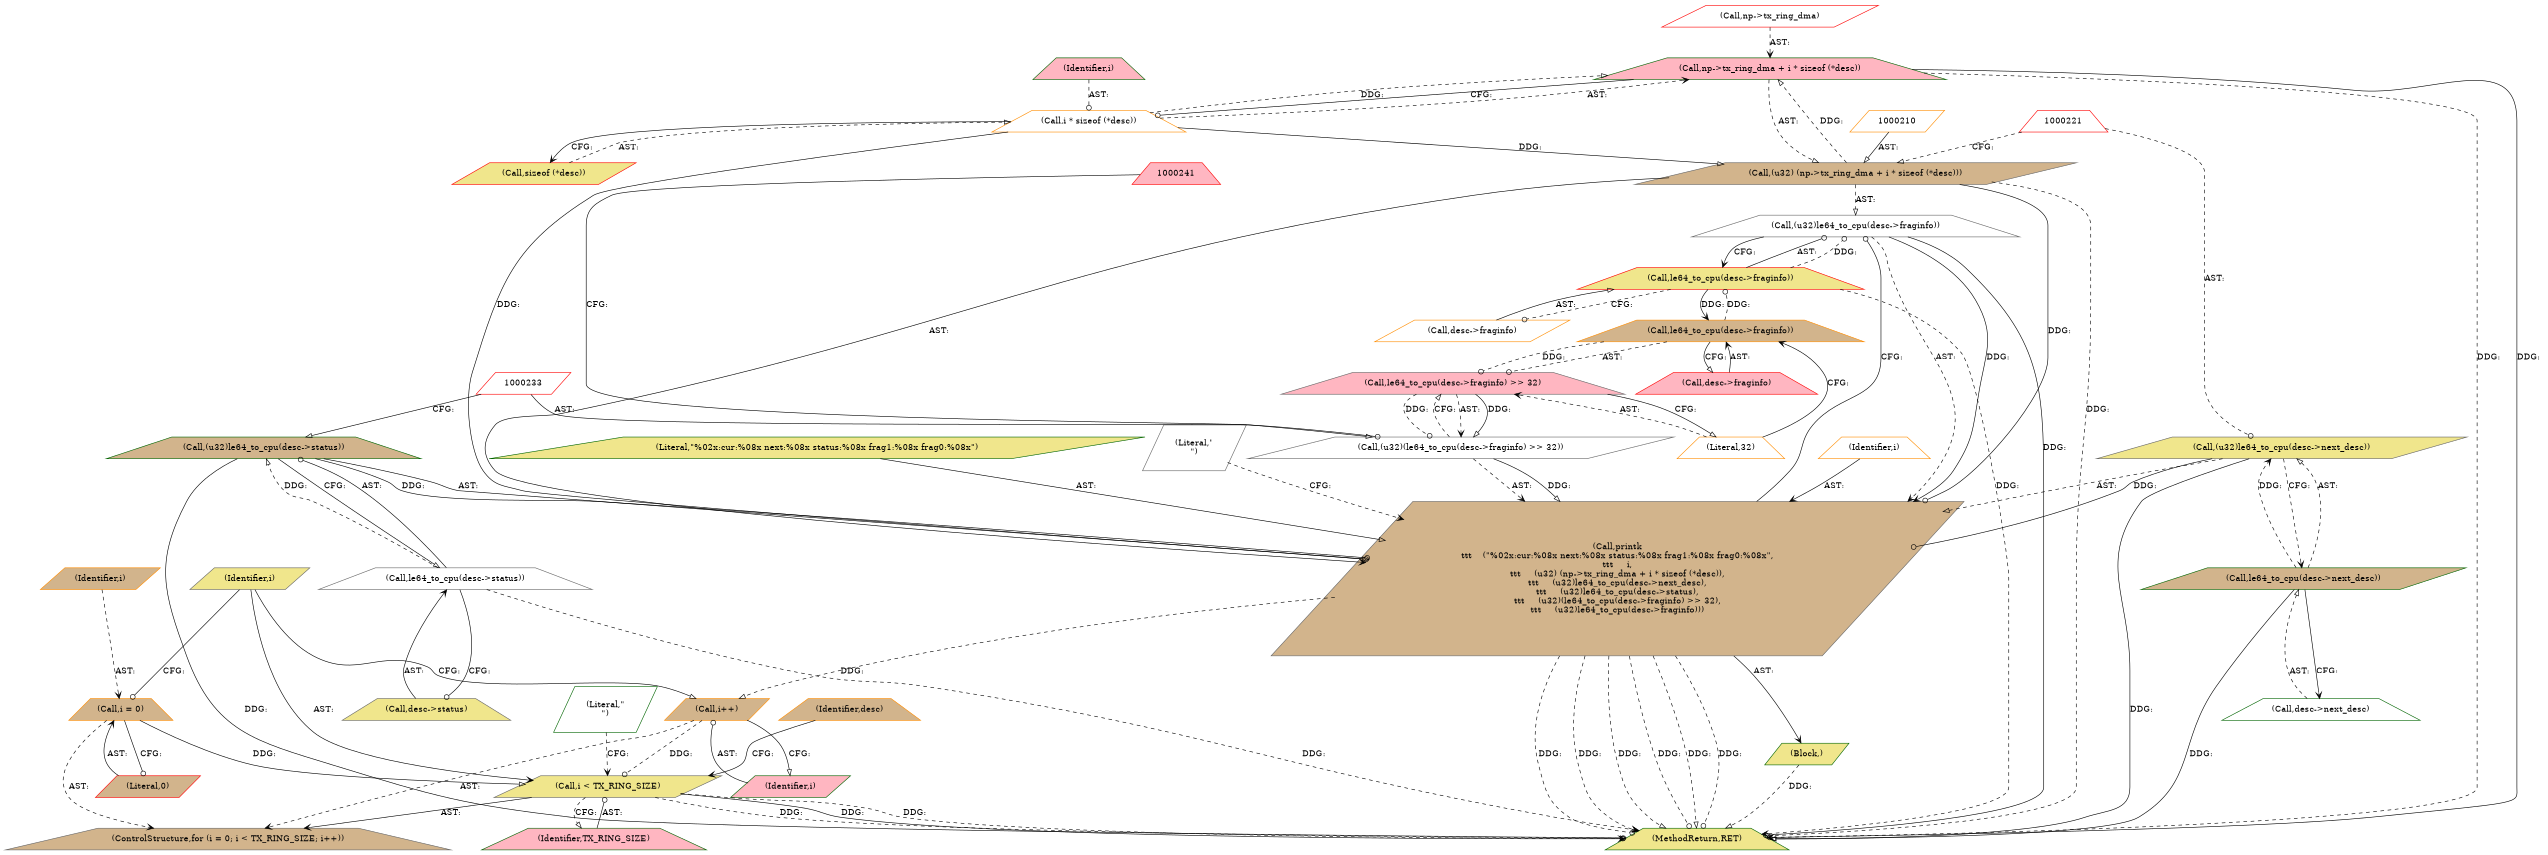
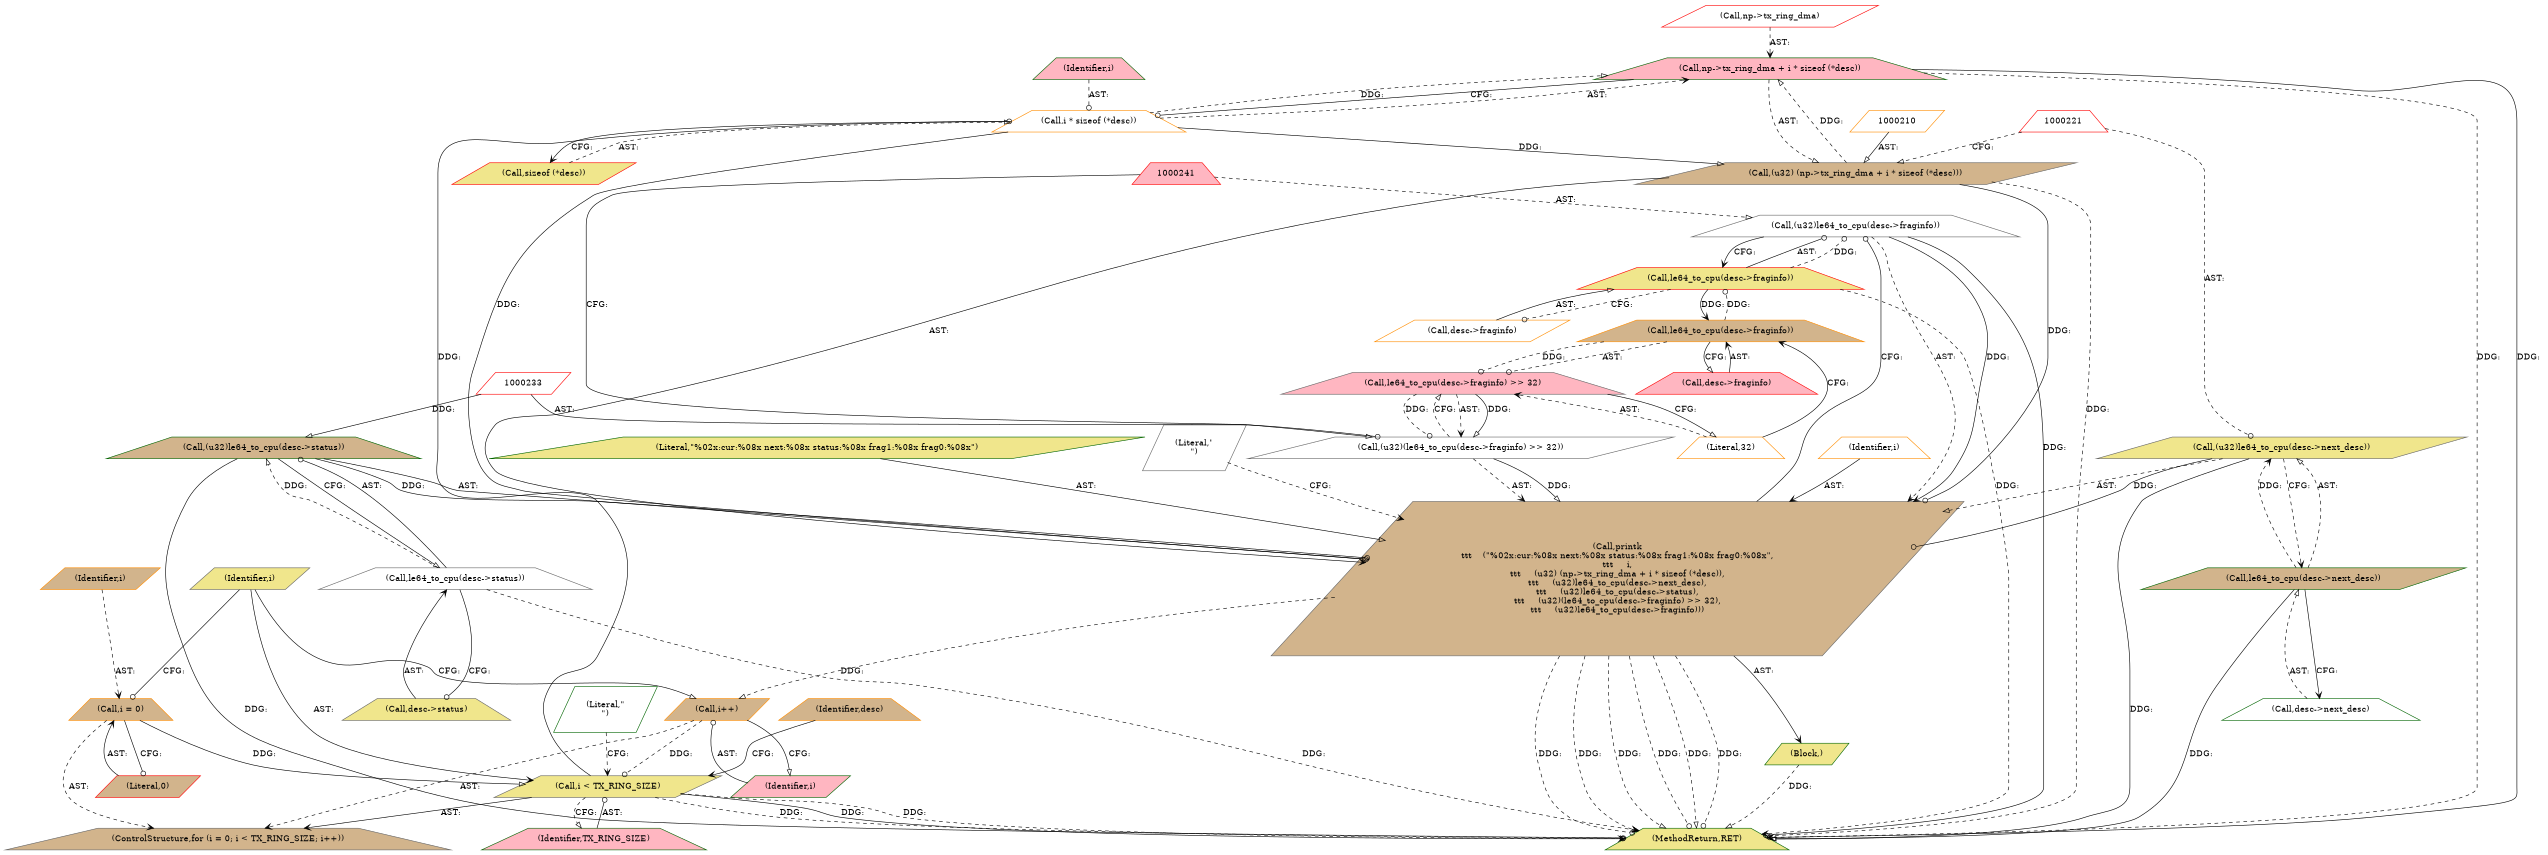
  digraph {
    node [color=gray40 fillcolor=white shape=trapezium style=filled]
    edge [arrowhead=onormal style=solid]
    n1 [color=darkgreen fillcolor=lightpink label="(Call,np->tx_ring_dma + i * sizeof (*desc))"]
    n2 [color=darkorange label="(Call,i * sizeof (*desc))"]
    n3 [fillcolor=tan label="(Call,(u32) (np->tx_ring_dma + i * sizeof (*desc)))" shape=parallelogram]
    n4 [color=darkgreen fillcolor=khaki label="(MethodReturn,RET)"]
    n5 [fillcolor=tan label="(Call,printk\n\t\t\t    (\"%02x:cur:%08x next:%08x status:%08x frag1:%08x frag0:%08x\",\n\t\t\t     i,\n\t\t\t     (u32) (np->tx_ring_dma + i * sizeof (*desc)),\n\t\t\t     (u32)le64_to_cpu(desc->next_desc),\n\t\t\t     (u32)le64_to_cpu(desc->status),\n\t\t\t     (u32)(le64_to_cpu(desc->fraginfo) >> 32),\n\t\t\t     (u32)le64_to_cpu(desc->fraginfo)))" shape=parallelogram]
    n6 [color=red fillcolor=khaki label="(Call,sizeof (*desc))" shape=parallelogram]
    n7 [color=darkorange fillcolor=tan label="(Call,i++)" shape=parallelogram]
    n8 [label="(Call,(u32)le64_to_cpu(desc->fraginfo))"]
    n9 [color=darkgreen fillcolor=khaki label="(Block,)" shape=parallelogram]
    n10 [fillcolor=khaki label="(Call,i < TX_RING_SIZE)" shape=parallelogram]
    n11 [color=darkgreen fillcolor=lightpink label="(Identifier,TX_RING_SIZE)"]
    n12 [fillcolor=tan label="(ControlStructure,for (i = 0; i < TX_RING_SIZE; i++))"]
    n13 [color=darkorange fillcolor=tan label="(Call,i = 0)"]
    n14 [color=red fillcolor=tan label="(Literal,0)" shape=parallelogram]
    n15 [color=darkgreen fillcolor=lightpink label="(Identifier,i)" shape=parallelogram]
    n16 [color=red fillcolor=khaki label="(Call,le64_to_cpu(desc->fraginfo))"]
    n17 [fillcolor=khaki label="(Call,(u32)le64_to_cpu(desc->next_desc))" shape=parallelogram]
    n18 [color=darkgreen fillcolor=tan label="(Call,le64_to_cpu(desc->next_desc))" shape=parallelogram]
    n19 [color=darkgreen label="(Call,desc->next_desc)"]
    n20 [color=darkgreen fillcolor=tan label="(Call,(u32)le64_to_cpu(desc->status))"]
    n21 [label="(Call,le64_to_cpu(desc->status))"]
    n22 [fillcolor=khaki label="(Call,desc->status)"]
    n23 [label="(Call,(u32)(le64_to_cpu(desc->fraginfo) >> 32))" shape=parallelogram]
    n24 [fillcolor=lightpink label="(Call,le64_to_cpu(desc->fraginfo) >> 32)"]
    n25 [color=darkorange label="(Literal,32)"]
    n26 [color=darkorange fillcolor=tan label="(Call,le64_to_cpu(desc->fraginfo))"]
    n27 [color=red fillcolor=lightpink label="(Call,desc->fraginfo)"]
    n28 [color=darkorange label="(Call,desc->fraginfo)" shape=parallelogram]
    n29 [fillcolor=khaki label="(Identifier,i)" shape=parallelogram]
    n30 [color=red label="(Call,np->tx_ring_dma)" shape=parallelogram]
    n31 [color=darkgreen label="(Literal,\"\n\")" shape=parallelogram]
    n32 [color=darkorange label="(Identifier,i)"]
    n33 [color=darkorange fillcolor=tan label="(Identifier,desc)"]
    n34 [color=darkgreen fillcolor=lightpink label="(Identifier,i)"]
    n35 [color=darkgreen fillcolor=khaki label="(Literal,\"%02x:cur:%08x next:%08x status:%08x frag1:%08x frag0:%08x\")" shape=parallelogram]
    n36 [color=darkorange fillcolor=tan label="(Identifier,i)" shape=parallelogram]
    n37 [label="(Literal,\"\n\")" shape=parallelogram]
    1000210 [color=darkorange shape=parallelogram]
    1000221 [color=red]
    1000233 [color=red shape=parallelogram]
    1000241 [color=red fillcolor=lightpink]
    n1 -> n2 [arrowhead=odot label="CFG: "]
    n1 -> n3 [label="AST: " style=dashed]
    n1 -> n4 [arrowhead=odot label="DDG: " style=dashed]
    n1 -> n4 [arrowhead=vee label="DDG: "]
    n2 -> n1 [arrowhead=vee label="AST: " style=dashed]
    n2 -> n1 [label="DDG: " style=dashed]
    n2 -> n3 [label="DDG: "]
    n2 -> n5 [arrowhead=odot label="DDG: "]
    n2 -> n6 [arrowhead=vee label="CFG: "]
    n3 -> n1 [label="DDG: " style=dashed]
    n3 -> n4 [arrowhead=odot label="DDG: " style=dashed]
    n3 -> n5 [arrowhead=vee label="AST: "]
    n3 -> n5 [arrowhead=odot label="DDG: "]
    n5 -> n4 [arrowhead=odot label="DDG: " style=dashed]
    n5 -> n4 [arrowhead=vee label="DDG: " style=dashed]
    n5 -> n4 [label="DDG: " style=dashed]
    n5 -> n4 [arrowhead=odot label="DDG: " style=dashed]
    n5 -> n4 [label="DDG: " style=dashed]
    n5 -> n4 [arrowhead=odot label="DDG: " style=dashed]
    n5 -> n7 [label="DDG: " style=dashed]
    n5 -> n8 [arrowhead=odot label="CFG: "]
    n5 -> n9 [arrowhead=vee label="AST: "]
    n6 -> n2 [label="AST: " style=dashed]
    n7 -> n10 [arrowhead=odot label="DDG: " style=dashed]
    n7 -> n12 [arrowhead=vee label="AST: " style=dashed]
    n7 -> n15 [label="CFG: "]
    n8 -> n4 [arrowhead=odot label="DDG: "]
    n8 -> n5 [arrowhead=vee label="AST: " style=dashed]
    n8 -> n5 [arrowhead=vee label="DDG: "]
    n8 -> n16 [arrowhead=vee label="CFG: "]
    n9 -> n4 [label="DDG: " style=dashed]
+   n10 -> n2 [arrowhead=odot label="DDG: "]
    n10 -> n4 [arrowhead=odot label="DDG: " style=dashed]
    n10 -> n4 [arrowhead=vee label="DDG: "]
    n10 -> n4 [arrowhead=odot label="DDG: " style=dashed]
    n10 -> n11 [label="CFG: " style=dashed]
    n10 -> n12 [arrowhead=vee label="AST: "]
    n11 -> n10 [arrowhead=odot label="AST: "]
    n13 -> n10 [label="DDG: "]
    n13 -> n12 [arrowhead=vee label="AST: " style=dashed]
    n13 -> n14 [arrowhead=odot label="CFG: "]
    n14 -> n13 [arrowhead=vee label="AST: "]
    n15 -> n7 [arrowhead=odot label="AST: "]
    n16 -> n4 [arrowhead=vee label="DDG: " style=dashed]
    n16 -> n8 [arrowhead=odot label="AST: "]
    n16 -> n8 [arrowhead=odot label="DDG: " style=dashed]
    n16 -> n26 [arrowhead=vee label="DDG: "]
    n16 -> n28 [arrowhead=odot label="CFG: " style=dashed]
    n17 -> n4 [label="DDG: "]
    n17 -> n5 [label="AST: " style=dashed]
    n17 -> n5 [arrowhead=odot label="DDG: "]
    n17 -> n18 [arrowhead=vee label="CFG: " style=dashed]
    n18 -> n4 [label="DDG: "]
    n18 -> n17 [label="AST: " style=dashed]
    n18 -> n17 [arrowhead=vee label="DDG: " style=dashed]
    n18 -> n19 [arrowhead=vee label="CFG: "]
    n19 -> n18 [label="AST: " style=dashed]
    n20 -> n4 [label="DDG: "]
    n20 -> n5 [label="AST: "]
    n20 -> n5 [arrowhead=odot label="DDG: "]
    n20 -> n21 [label="CFG: "]
    n21 -> n4 [arrowhead=vee label="DDG: " style=dashed]
    n21 -> n20 [arrowhead=odot label="AST: "]
    n21 -> n20 [label="DDG: " style=dashed]
    n21 -> n22 [arrowhead=odot label="CFG: "]
    n22 -> n21 [arrowhead=vee label="AST: "]
    n23 -> n5 [arrowhead=vee label="AST: " style=dashed]
    n23 -> n5 [label="DDG: "]
    n23 -> n24 [label="CFG: " style=dashed]
    n24 -> n23 [arrowhead=vee label="AST: " style=dashed]
    n24 -> n23 [label="DDG: "]
    n24 -> n23 [arrowhead=odot label="DDG: " style=dashed]
    n24 -> n25 [label="CFG: "]
    n25 -> n24 [arrowhead=vee label="AST: " style=dashed]
    n25 -> n26 [arrowhead=vee label="CFG: "]
    n26 -> n16 [arrowhead=odot label="DDG: " style=dashed]
    n26 -> n24 [arrowhead=odot label="AST: " style=dashed]
    n26 -> n24 [arrowhead=odot label="DDG: " style=dashed]
    n26 -> n27 [label="CFG: "]
    n27 -> n26 [arrowhead=vee label="AST: "]
    n28 -> n16 [label="AST: "]
    n29 -> n7 [label="CFG: "]
    n29 -> n10 [arrowhead=vee label="AST: "]
    n29 -> n13 [arrowhead=odot label="CFG: "]
    n30 -> n1 [arrowhead=vee label="AST: " style=dashed]
    n31 -> n10 [arrowhead=vee label="CFG: " style=dashed]
    n32 -> n5 [arrowhead=vee label="AST: "]
    n33 -> n10 [arrowhead=vee label="CFG: "]
    n34 -> n2 [arrowhead=odot label="AST: " style=dashed]
    n35 -> n5 [label="AST: "]
    n36 -> n13 [arrowhead=vee label="AST: " style=dashed]
    n37 -> n5 [arrowhead=vee label="CFG: " style=dashed]
    1000210 -> n3 [label="AST: "]
    1000221 -> n3 [label="CFG: " style=dashed]
    1000221 -> n17 [arrowhead=odot label="AST: " style=dashed]
-   1000233 -> n20 [label="CFG: "]
+   1000233 -> n20 [label="DDG: "]
    1000233 -> n23 [arrowhead=odot label="AST: "]
-   n3 -> n8 [label="AST: " style=dashed]
+   1000241 -> n8 [label="AST: " style=dashed]
    1000241 -> n23 [label="CFG: "]
  }
